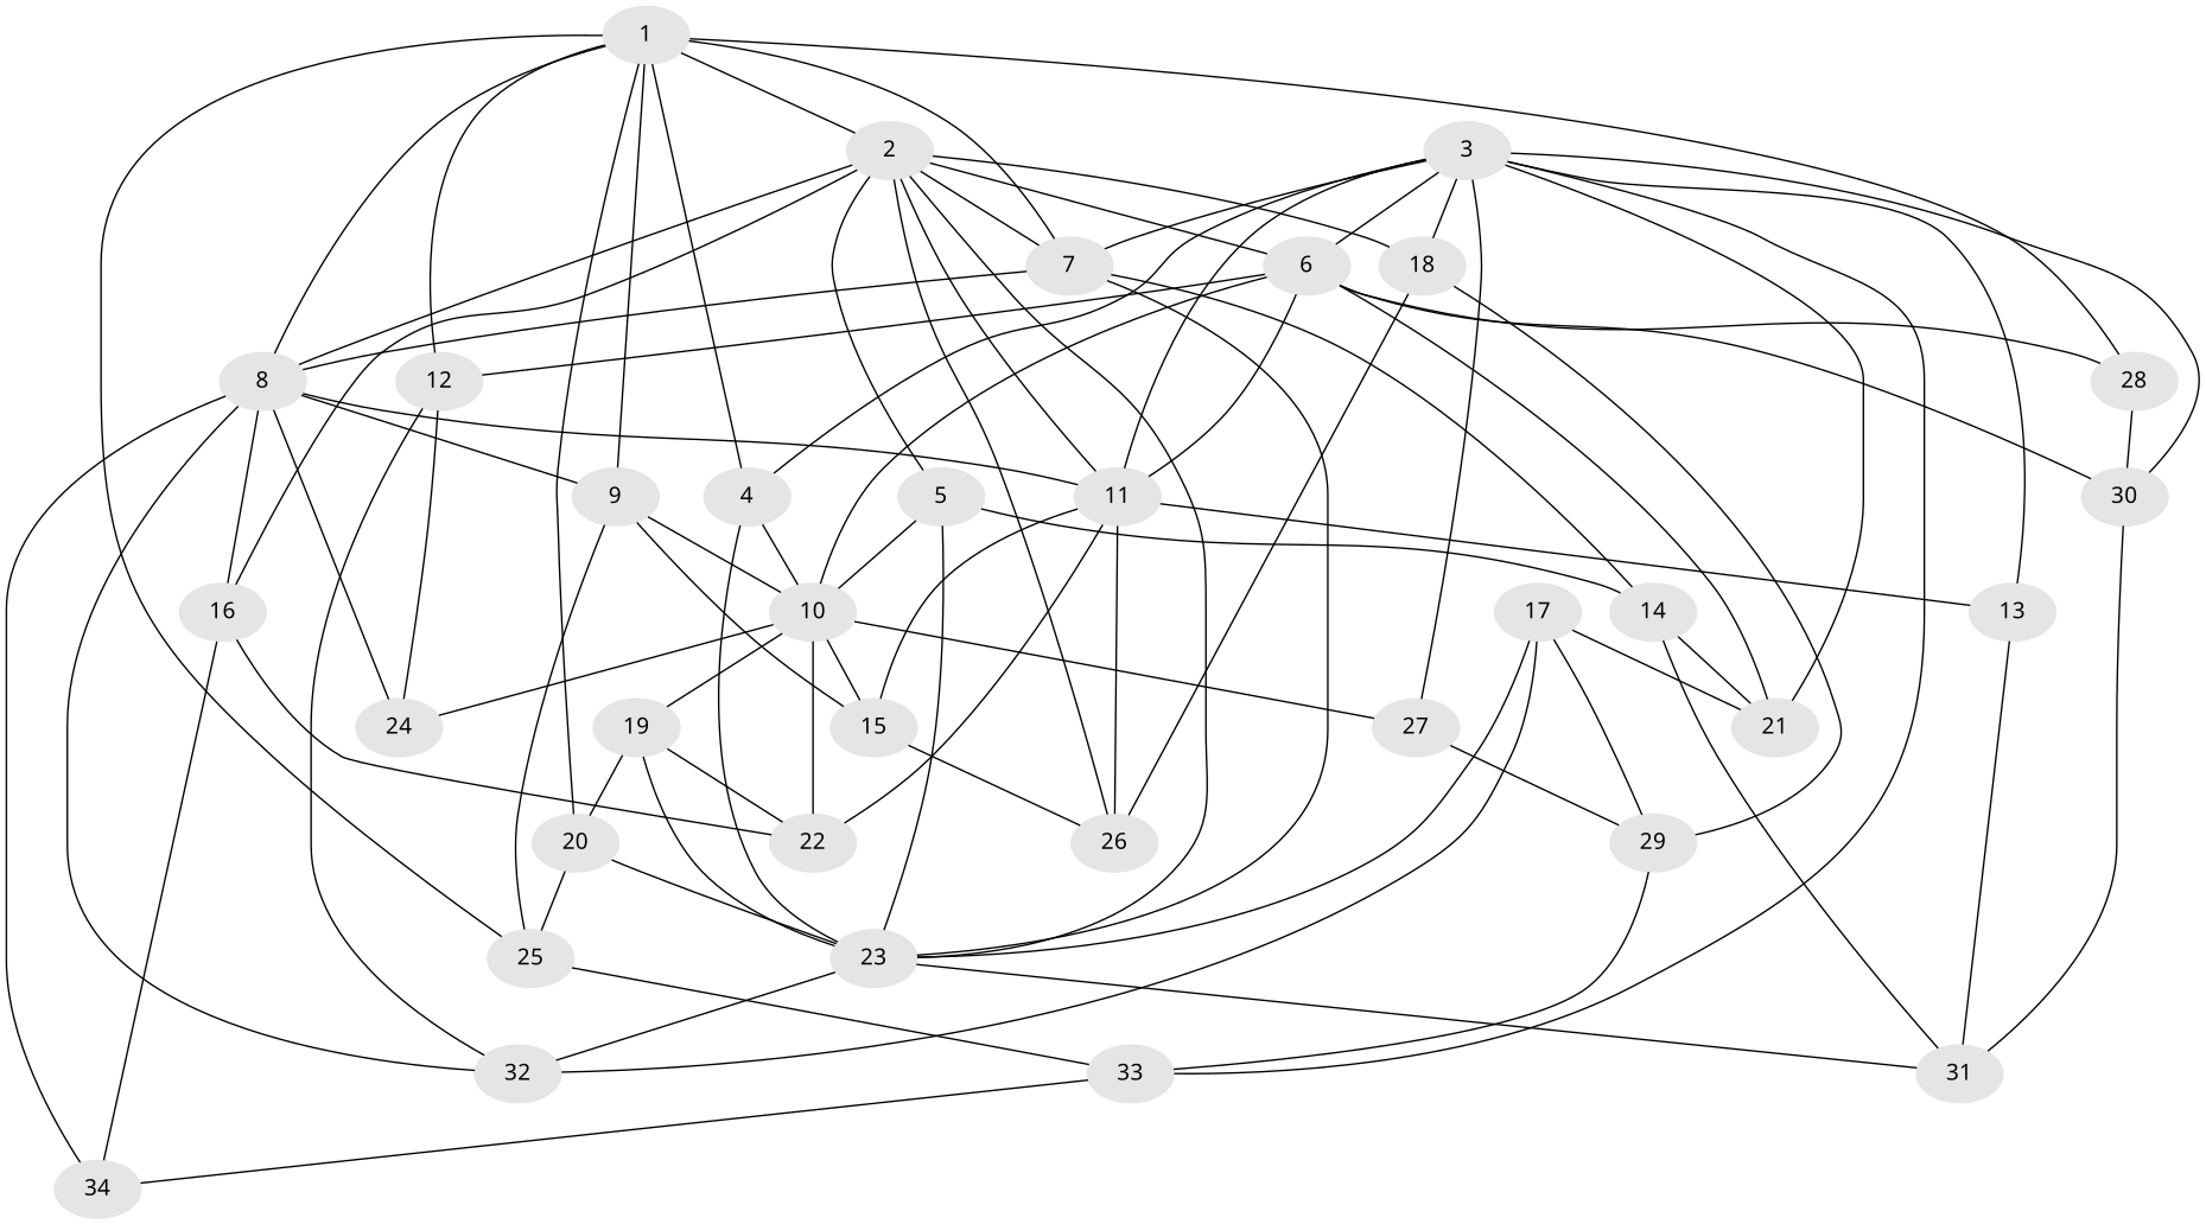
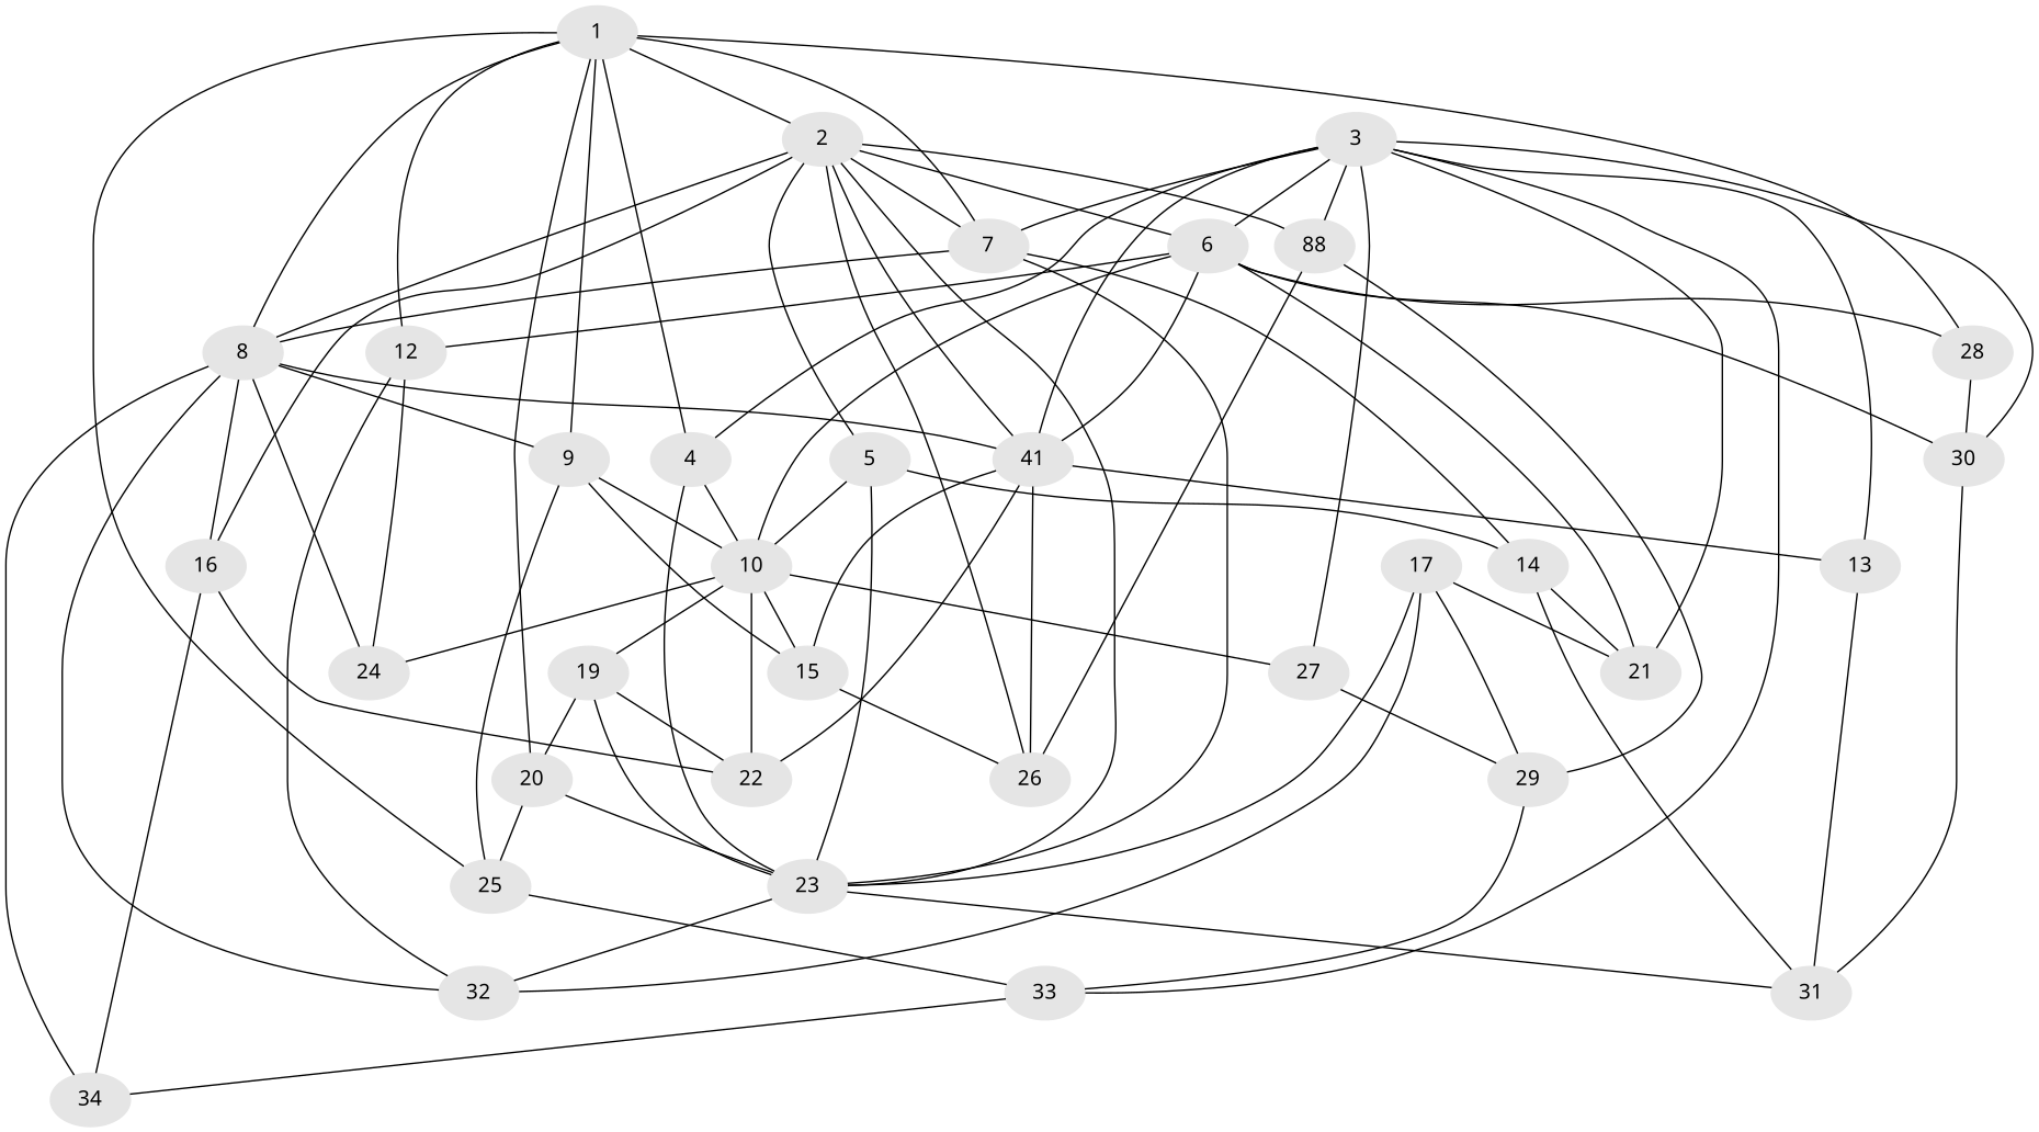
  graph {
    fontname="Noto Sans"
    node [color=gray90 fontname="Noto Sans" style=filled]
    edge [fontname="Noto Sans" weight=1.0]
    1
    2
    4
    7
    8
    9
    12
    20
    25
    28
    5
    6
-   11
+   11 [label=41]
    16
-   18
+   18 [label=88]
    23
    26
    10
    14
    24
    32
    34
    15
    33
    30
    21
    13
    22
    29
    31
    3
    27
    19
    17
    1 -- 2
    1 -- 4
    1 -- 7
    1 -- 8
    1 -- 9
    1 -- 12
    1 -- 20
    1 -- 25
    1 -- 28 [weight=2.0]
    2 -- 7
    2 -- 8
    2 -- 5
    2 -- 6
    2 -- 11
    2 -- 16
    2 -- 18
    2 -- 23
    2 -- 26
    4 -- 23 [weight=2.0]
    4 -- 10 [weight=2.0]
    7 -- 8 [weight=2.0]
    7 -- 23
    7 -- 14
    8 -- 9
    8 -- 11
    8 -- 16
    8 -- 24 [weight=2.0]
    8 -- 32
    8 -- 34 [weight=2.0]
    9 -- 25
    9 -- 10
    9 -- 15
    12 -- 24
    12 -- 32
    20 -- 25
    20 -- 23
    25 -- 33
    28 -- 30
    5 -- 23
    5 -- 10
    5 -- 14
    6 -- 12
    6 -- 28
    6 -- 11
    6 -- 10
    6 -- 30
    6 -- 21
    11 -- 26
    11 -- 15
    11 -- 13 [weight=2.0]
    11 -- 22
    16 -- 34
    16 -- 22
    18 -- 26
    18 -- 29
    23 -- 32
    23 -- 31
    10 -- 24
    10 -- 15
    10 -- 22
    10 -- 27
    10 -- 19
    14 -- 21
    14 -- 31
    15 -- 26
    33 -- 34
    30 -- 31
    13 -- 31
    29 -- 33
    3 -- 4
    3 -- 7 [weight=2.0]
    3 -- 6
    3 -- 11
    3 -- 18
    3 -- 33
    3 -- 30
    3 -- 21
    3 -- 13
    3 -- 27 [weight=2.0]
    27 -- 29
    19 -- 20
    19 -- 23
    19 -- 22
    17 -- 23
    17 -- 32
    17 -- 21
    17 -- 29
  }
